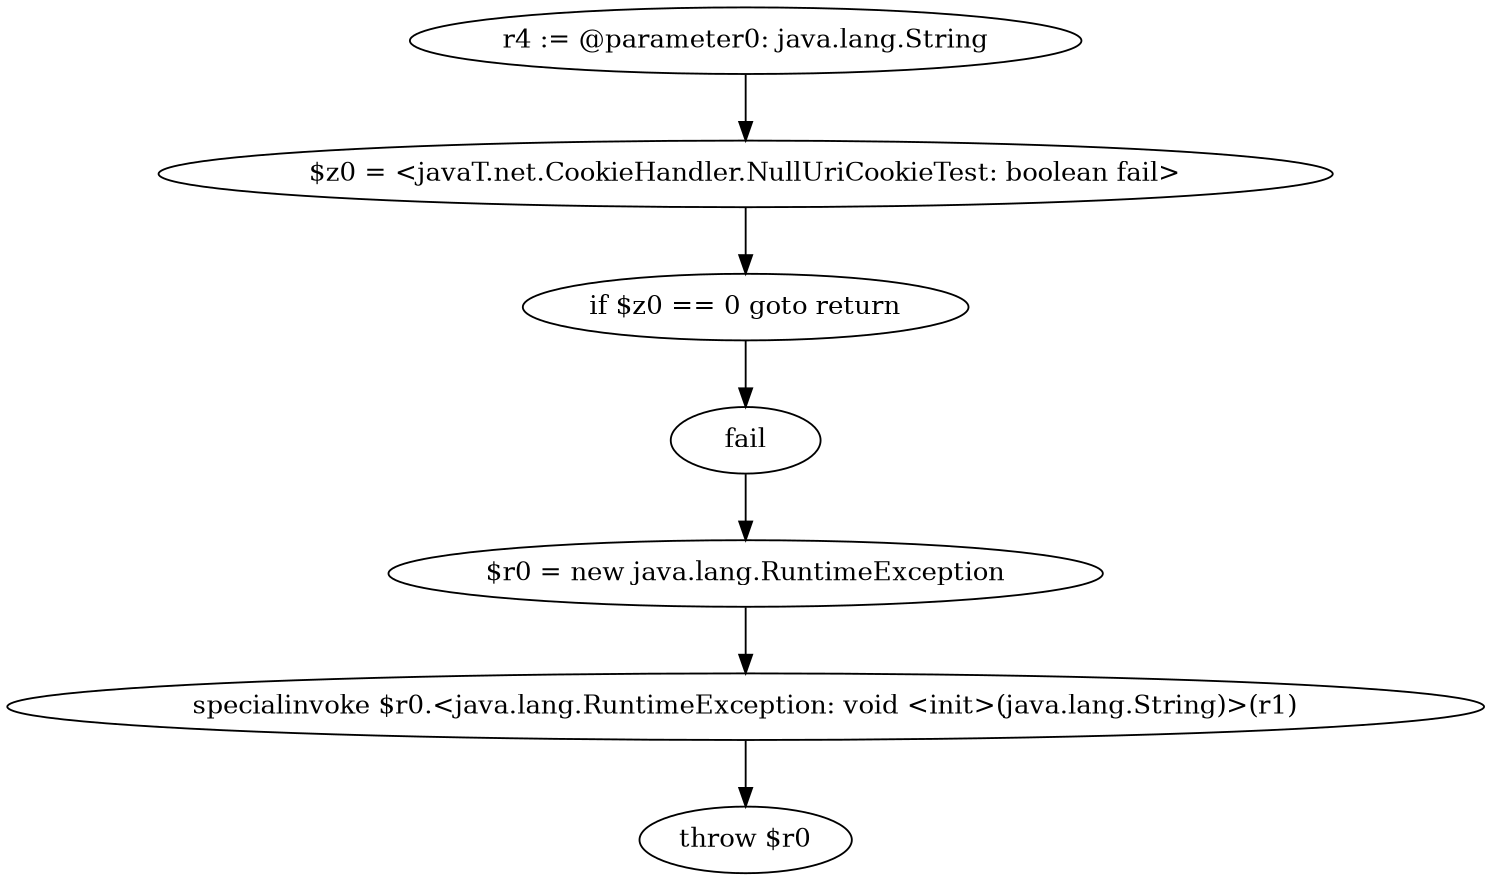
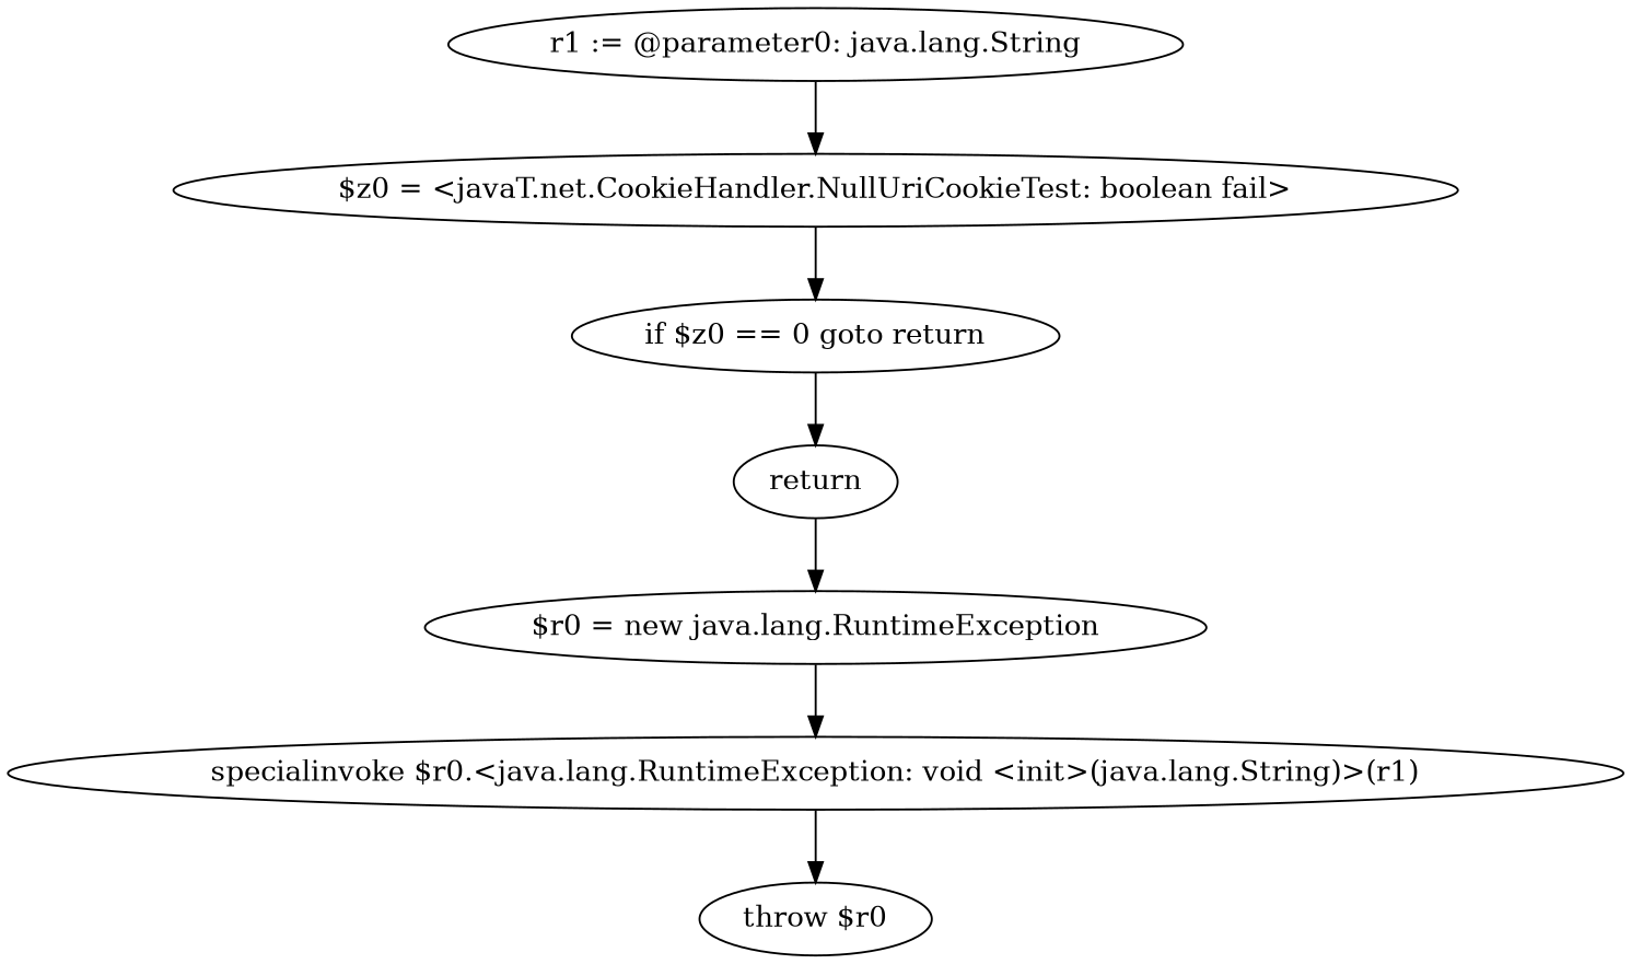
  digraph {
-   "r1 := @parameter0: java.lang.String" [label="r4 := @parameter0: java.lang.String"]
+   "r1 := @parameter0: java.lang.String"
    "$z0 = <javaT.net.CookieHandler.NullUriCookieTest: boolean fail>"
    "if $z0 == 0 goto return"
-   return [label=fail]
+   return
    "$r0 = new java.lang.RuntimeException"
    "specialinvoke $r0.<java.lang.RuntimeException: void <init>(java.lang.String)>(r1)"
    "throw $r0"
    "r1 := @parameter0: java.lang.String" -> "$z0 = <javaT.net.CookieHandler.NullUriCookieTest: boolean fail>"
    "$z0 = <javaT.net.CookieHandler.NullUriCookieTest: boolean fail>" -> "if $z0 == 0 goto return"
    "if $z0 == 0 goto return" -> return
    return -> "$r0 = new java.lang.RuntimeException"
    "$r0 = new java.lang.RuntimeException" -> "specialinvoke $r0.<java.lang.RuntimeException: void <init>(java.lang.String)>(r1)"
    "specialinvoke $r0.<java.lang.RuntimeException: void <init>(java.lang.String)>(r1)" -> "throw $r0"
  }
